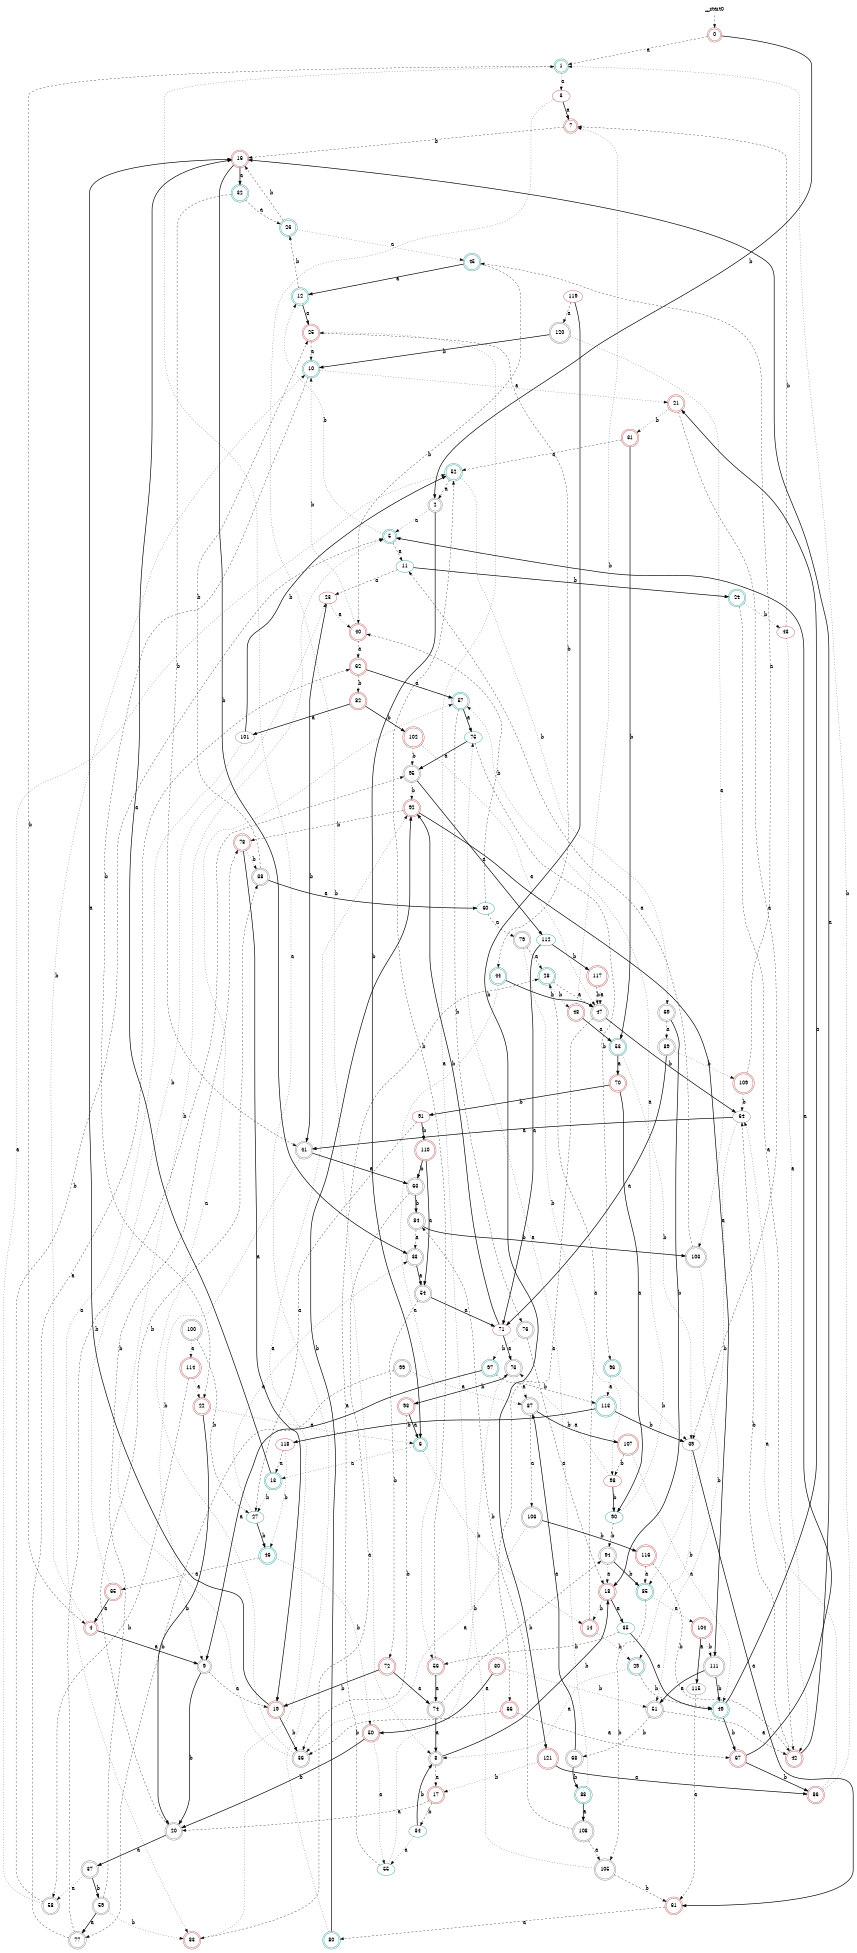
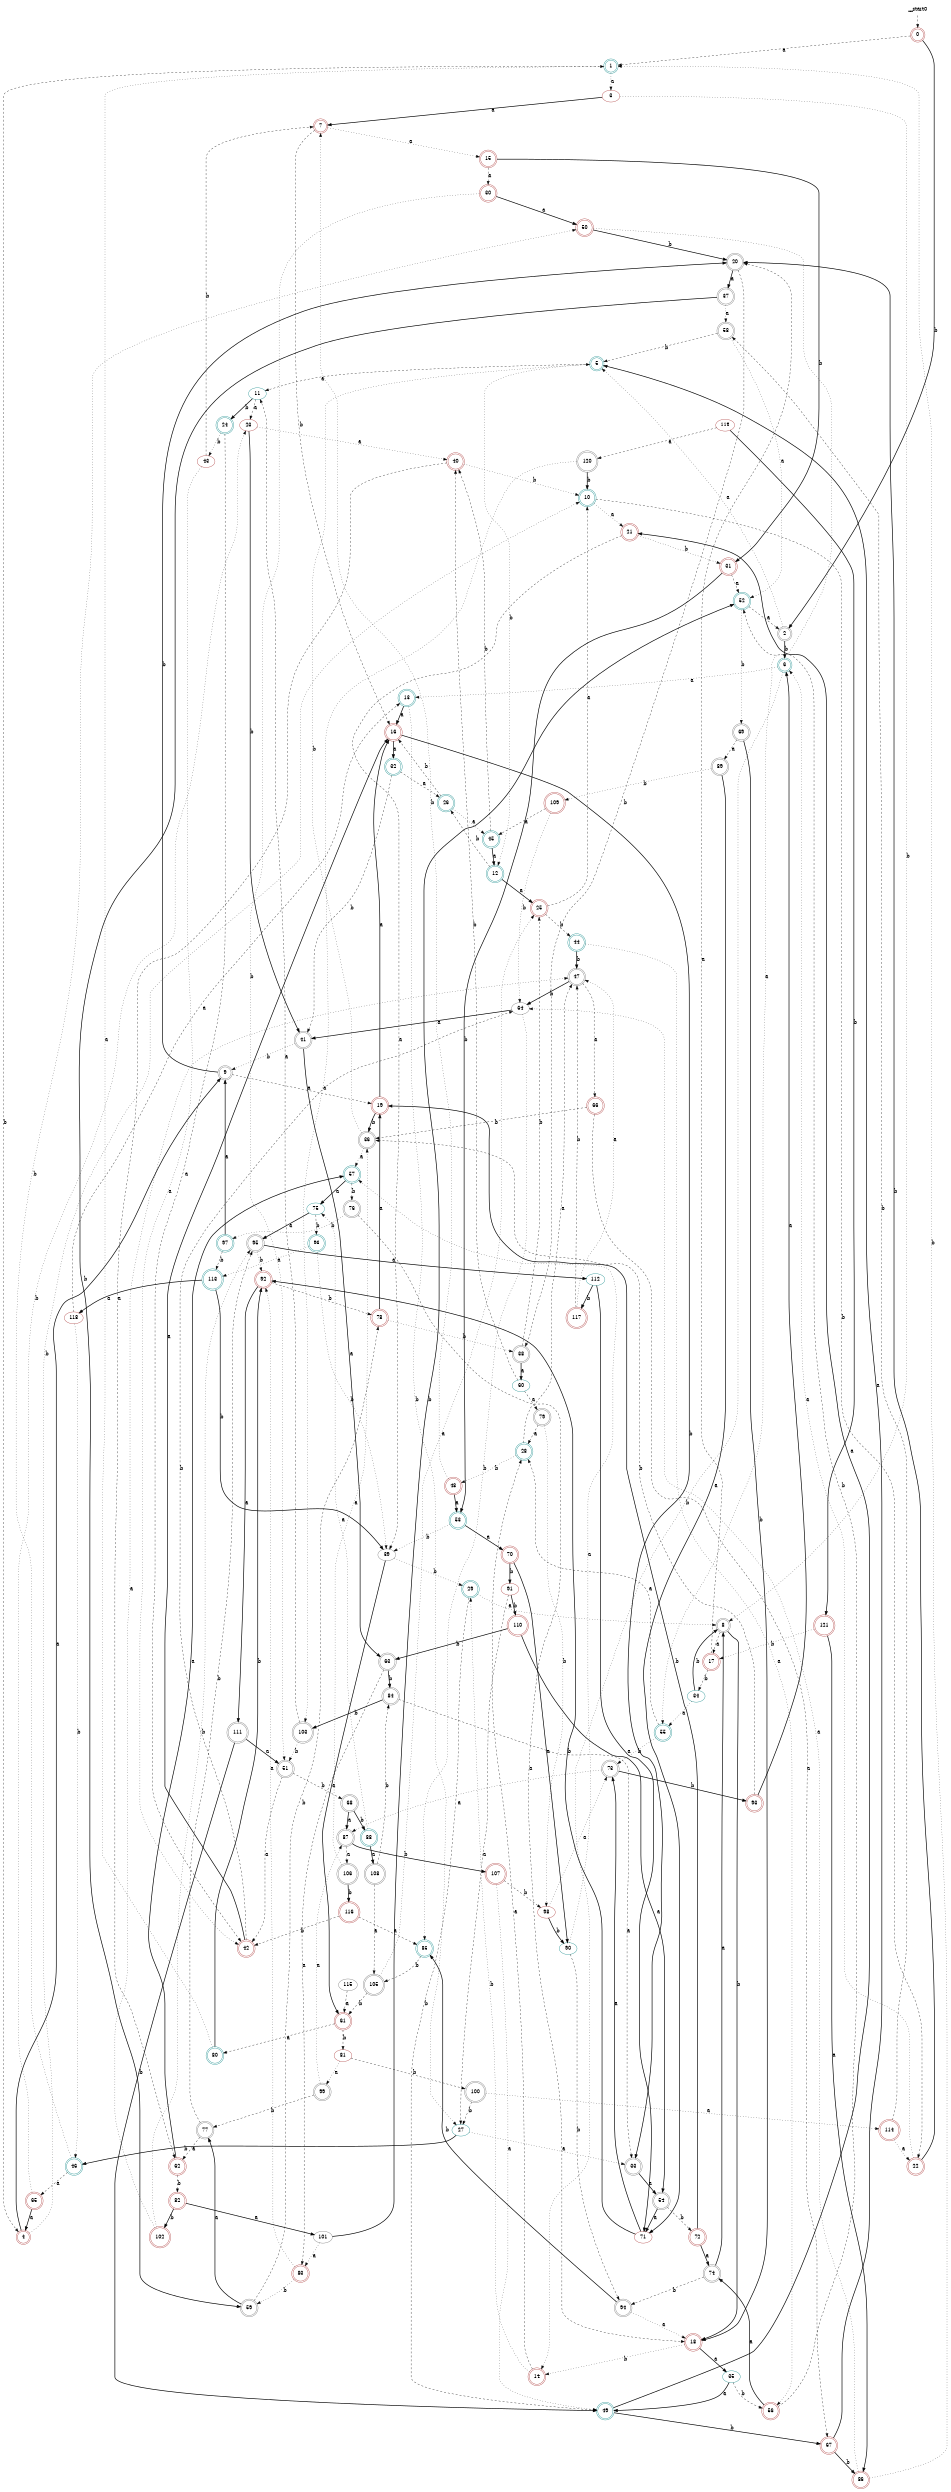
  digraph {
    node [color=brown shape=doublecircle]
    edge [style=bold]
    __start0 [color=gray40 shape=none]
    0
    1 [color=teal]
    2 [color=gray40]
    3 [shape=""]
    4
    5 [color=teal]
    6 [color=teal]
    7
    8 [color=gray40]
    9 [color=gray40]
    10 [color=teal]
    11 [color=teal shape=""]
    12 [color=teal]
    13 [color=teal]
    14
+   15
    16
    17
    18
    19
    20 [color=gray40]
    21
    22
    23 [shape=""]
    24 [color=teal]
    25
    26 [color=teal]
    27 [color=teal shape=""]
    28 [color=teal]
    29 [color=teal]
    30
    31
    32 [color=teal]
    33 [color=gray40]
    34 [color=teal shape=""]
    35 [color=teal shape=""]
    36 [color=gray40]
    37 [color=gray40]
    38 [color=gray40]
    39 [color=gray40 shape=""]
    40
    41 [color=gray40]
    42
    43 [shape=""]
    44 [color=teal]
    45 [color=teal]
    46 [color=teal]
    47 [color=gray40]
    48
    49 [color=teal]
    50
    51 [color=gray40]
    52 [color=teal]
    53 [color=teal]
    54 [color=gray40]
-   55 [color=teal shape=ellipse]
+   55 [color=teal]
    56
    57 [color=teal]
    58 [color=gray40]
    59 [color=gray40]
    60 [color=teal shape=""]
    61
    62
    63 [color=gray40]
    64 [color=gray40 shape=""]
    65
    66
    67
    68 [color=gray40]
    69 [color=gray40]
    70
    71 [shape=ellipse]
    72
    73 [color=gray40]
    74 [color=gray40]
    75 [color=teal shape=""]
    76 [color=gray40]
    77 [color=gray40]
    78
    79 [color=gray40]
    80 [color=teal]
+   81 [shape=""]
    82
    83
    84 [color=gray40]
    85 [color=teal]
    86
    87 [color=gray40]
    88 [color=teal]
    89 [color=gray40]
    90 [color=teal shape=""]
    91 [shape=""]
    92
    93
    94 [color=gray40]
    95 [color=gray40]
    96 [color=teal]
    97 [color=teal]
    98 [shape=""]
    99 [color=gray40]
    100 [color=gray40]
    101 [color=gray40 shape=""]
    102
    103 [color=gray40]
-   104
    105 [color=gray40]
    106 [color=gray40]
    107
    108 [color=gray40]
    109
    110
    111 [color=gray40]
    112 [color=teal shape=""]
    113 [color=teal]
    114
    115 [color=gray40 shape=""]
    116
    117
    118 [shape=""]
    119 [shape=""]
    120 [color=gray40]
    121
    __start0 -> 0 [style=dashed]
    0 -> 1 [label=a style=dashed]
    0 -> 2 [label=b]
    1 -> 3 [label=a style=dotted]
    1 -> 4 [label=b style=dashed]
    2 -> 5 [label=a style=dotted]
    2 -> 6 [label=b]
    3 -> 7 [label=a]
    3 -> 8 [label=b style=dotted]
    4 -> 9 [label=a]
    4 -> 10 [label=b style=dotted]
    5 -> 11 [label=a style=dashed]
    5 -> 12 [label=b style=dotted]
    6 -> 13 [label=a style=dotted]
    6 -> 14 [label=b style=dotted]
+   7 -> 15 [label=a style=dotted]
    7 -> 16 [label=b style=dashed]
    8 -> 17 [label=a style=dashed]
    8 -> 18 [label=b]
    9 -> 19 [label=a style=dashed]
    9 -> 20 [label=b]
    10 -> 21 [label=a style=dotted]
    10 -> 22 [label=b style=dashed]
    11 -> 23 [label=a style=dashed]
    11 -> 24 [label=b]
    12 -> 25 [label=a]
    12 -> 26 [label=b style=dashed]
    13 -> 16 [label=a]
    13 -> 27 [label=b style=dotted]
    14 -> 28 [label=a style=dashed]
    14 -> 29 [label=b style=dotted]
+   15 -> 30 [label=a style=dashed]
+   15 -> 31 [label=b]
    16 -> 32 [label=a]
    16 -> 33 [label=b]
    17 -> 20 [label=a style=dashed]
    17 -> 34 [label=b style=dashed]
    18 -> 14 [label=b style=dotted]
    18 -> 35 [label=a]
    19 -> 16 [label=a]
    19 -> 36 [label=b]
    20 -> 37 [label=a]
    20 -> 38 [label=b style=dashed]
    21 -> 31 [label=b style=dotted]
    21 -> 39 [label=a style=dashed]
    22 -> 6 [label=a style=dotted]
    22 -> 20 [label=b]
    23 -> 40 [label=a style=dotted]
    23 -> 41 [label=b]
    24 -> 42 [label=a style=dashed]
    24 -> 43 [label=b style=dotted]
    25 -> 10 [label=a style=dashed]
    25 -> 44 [label=b style=dashed]
    26 -> 16 [label=b style=dashed]
    26 -> 45 [label=a style=dotted]
    27 -> 33 [label=a style=dotted]
    27 -> 46 [label=b]
    28 -> 47 [label=a style=dashed]
    28 -> 48 [label=b style=dotted]
    29 -> 8 [label=a style=dotted]
    29 -> 49 [label=b style=dashed]
    30 -> 50 [label=a]
    30 -> 51 [label=b style=dotted]
    31 -> 52 [label=a style=dashed]
    31 -> 53 [label=b]
    32 -> 26 [label=a style=dashed]
    32 -> 41 [label=b style=dashed]
    33 -> 54 [label=a]
    34 -> 8 [label=b]
    34 -> 55 [label=a style=dotted]
    35 -> 49 [label=a]
    35 -> 56 [label=b style=dashed]
    36 -> 5 [label=b style=dotted]
    36 -> 57 [label=a style=dotted]
    37 -> 58 [label=a style=dotted]
    37 -> 59 [label=b]
    38 -> 25 [label=b style=dashed]
    38 -> 60 [label=a]
    39 -> 29 [label=b style=dotted]
    39 -> 61 [label=a]
    40 -> 10 [label=b style=dotted]
    40 -> 62 [label=a style=dashed]
    41 -> 9 [label=b style=dotted]
    41 -> 63 [label=a]
    42 -> 16 [label=a]
    42 -> 64 [label=b style=dashed]
    43 -> 7 [label=b style=dashed]
    43 -> 42 [label=a style=dotted]
    44 -> 47 [label=b]
    44 -> 56 [label=a style=dotted]
    45 -> 12 [label=a]
    45 -> 40 [label=b style=dashed]
    46 -> 50 [label=b style=dotted]
    46 -> 65 [label=a style=dashed]
    47 -> 64 [label=b]
    47 -> 66 [label=a style=dashed]
    48 -> 7 [label=b style=dotted]
    48 -> 53 [label=a]
    49 -> 21 [label=a]
    49 -> 67 [label=b]
    50 -> 20 [label=b]
    50 -> 55 [label=a style=dotted]
    51 -> 42 [label=a style=dashed]
    51 -> 68 [label=b style=dashed]
    52 -> 2 [label=a style=dashed]
    52 -> 69 [label=b style=dotted]
    53 -> 39 [label=b style=dotted]
    53 -> 70 [label=a]
    54 -> 71 [label=a]
    54 -> 72 [label=b style=dashed]
    55 -> 28 [label=a style=dashed]
    55 -> 73 [label=b style=dotted]
    56 -> 52 [label=b style=dashed]
    56 -> 74 [label=a]
    57 -> 75 [label=a]
    57 -> 76 [label=b style=dashed]
    58 -> 5 [label=b style=dashed]
    58 -> 52 [label=a style=dotted]
    59 -> 77 [label=a]
    59 -> 78 [label=b style=dashed]
    60 -> 40 [label=b style=dashed]
    60 -> 79 [label=a style=dashed]
    61 -> 80 [label=a style=dashed]
+   61 -> 81 [label=b style=dashed]
    62 -> 57 [label=a]
    62 -> 82 [label=b style=dashed]
    63 -> 83 [label=a style=dashed]
    63 -> 84 [label=b]
    64 -> 41 [label=a]
    64 -> 85 [label=b style=dotted]
    65 -> 4 [label=a]
    65 -> 23 [label=b style=dotted]
    66 -> 36 [label=b style=dashed]
    66 -> 67 [label=a style=dashed]
    67 -> 5 [label=a]
    67 -> 86 [label=b]
    68 -> 87 [label=a]
    68 -> 88 [label=b]
    69 -> 18 [label=b]
    69 -> 89 [label=a style=dashed]
    70 -> 90 [label=a]
    70 -> 91 [label=b]
    71 -> 73 [label=a]
    71 -> 92 [label=b]
    72 -> 19 [label=b]
    72 -> 74 [label=a]
    73 -> 87 [label=a style=dotted]
    73 -> 93 [label=b]
    74 -> 8 [label=a]
    74 -> 94 [label=b style=dashed]
    75 -> 95 [label=a]
    75 -> 96 [label=b style=dashed]
    76 -> 18 [label=a style=dashed]
    76 -> 97 [label=b style=dotted]
    77 -> 62 [label=a style=dashed]
    77 -> 95 [label=b style=dashed]
    78 -> 19 [label=a]
    78 -> 38 [label=b style=dotted]
    79 -> 28 [label=a style=dashed]
    79 -> 98 [label=b style=dotted]
    80 -> 1 [label=a style=dotted]
    80 -> 92 [label=b]
+   81 -> 99 [label=a style=dotted]
+   81 -> 100 [label=b style=dashed]
    82 -> 101 [label=a]
    82 -> 102 [label=b]
-   59 -> 83 [label=b style=dotted]
+   83 -> 59 [label=b style=dotted]
    83 -> 92 [label=a style=dotted]
    84 -> 33 [label=a style=dashed]
    84 -> 103 [label=b]
-   85 -> 104 [label=a style=dotted]
    85 -> 105 [label=b style=dashed]
    86 -> 1 [label=b style=dotted]
    86 -> 64 [label=a style=dotted]
    87 -> 106 [label=a style=dashed]
    87 -> 107 [label=b]
    88 -> 75 [label=a style=dotted]
    88 -> 108 [label=a]
    89 -> 71 [label=a]
    89 -> 109 [label=b style=dotted]
    90 -> 57 [label=a style=dotted]
    90 -> 94 [label=b style=dashed]
    91 -> 27 [label=a style=dashed]
    91 -> 110 [label=b]
    92 -> 78 [label=b style=dashed]
    92 -> 111 [label=a]
    93 -> 6 [label=a]
    93 -> 36 [label=b style=dashed]
    94 -> 18 [label=a style=dotted]
    94 -> 85 [label=b]
    95 -> 92 [label=b style=dotted]
    95 -> 112 [label=a]
    96 -> 39 [label=b style=dotted]
    96 -> 113 [label=a style=dotted]
    97 -> 9 [label=a]
    97 -> 113 [label=b style=dashed]
    98 -> 73 [label=a style=dotted]
    98 -> 90 [label=b]
    99 -> 77 [label=b style=dashed]
    99 -> 87 [label=a style=dotted]
    100 -> 27 [label=b style=dashed]
    100 -> 114 [label=a style=dotted]
    101 -> 52 [label=b]
    101 -> 83 [label=a style=dotted]
    102 -> 47 [label=a style=dotted]
    102 -> 95 [label=b style=dotted]
    103 -> 11 [label=a style=dashed]
    103 -> 51 [label=b style=dotted]
-   104 -> 111 [label=b style=dotted]
-   104 -> 115 [label=a]
    105 -> 25 [label=a style=dotted]
    105 -> 61 [label=b style=dashed]
    106 -> 36 [label=a style=dotted]
    106 -> 116 [label=b]
    107 -> 49 [label=a style=dotted]
    107 -> 98 [label=b style=dashed]
    108 -> 84 [label=b style=dashed]
    108 -> 105 [label=a style=dashed]
    109 -> 45 [label=a style=dashed]
    109 -> 64 [label=b style=dotted]
    110 -> 54 [label=a]
    110 -> 63 [label=b]
    111 -> 49 [label=b]
    111 -> 51 [label=a]
    112 -> 71 [label=a]
    112 -> 117 [label=b]
    113 -> 39 [label=b]
-   113 -> 118 [label=b]
+   113 -> 118 [label=a]
    114 -> 22 [label=a style=dotted]
    114 -> 58 [label=b style=dashed]
    115 -> 61 [label=a style=dashed]
    116 -> 42 [label=b style=dashed]
    116 -> 85 [label=a style=dashed]
    117 -> 47 [label=a style=dotted]
    117 -> 47 [label=b style=dashed]
    118 -> 13 [label=a style=dashed]
    118 -> 46 [label=b style=dotted]
    119 -> 120 [label=a style=dashed]
    119 -> 121 [label=b]
    120 -> 10 [label=b]
    120 -> 103 [label=a style=dotted]
    121 -> 17 [label=b style=dotted]
    121 -> 86 [label=a]
  }
